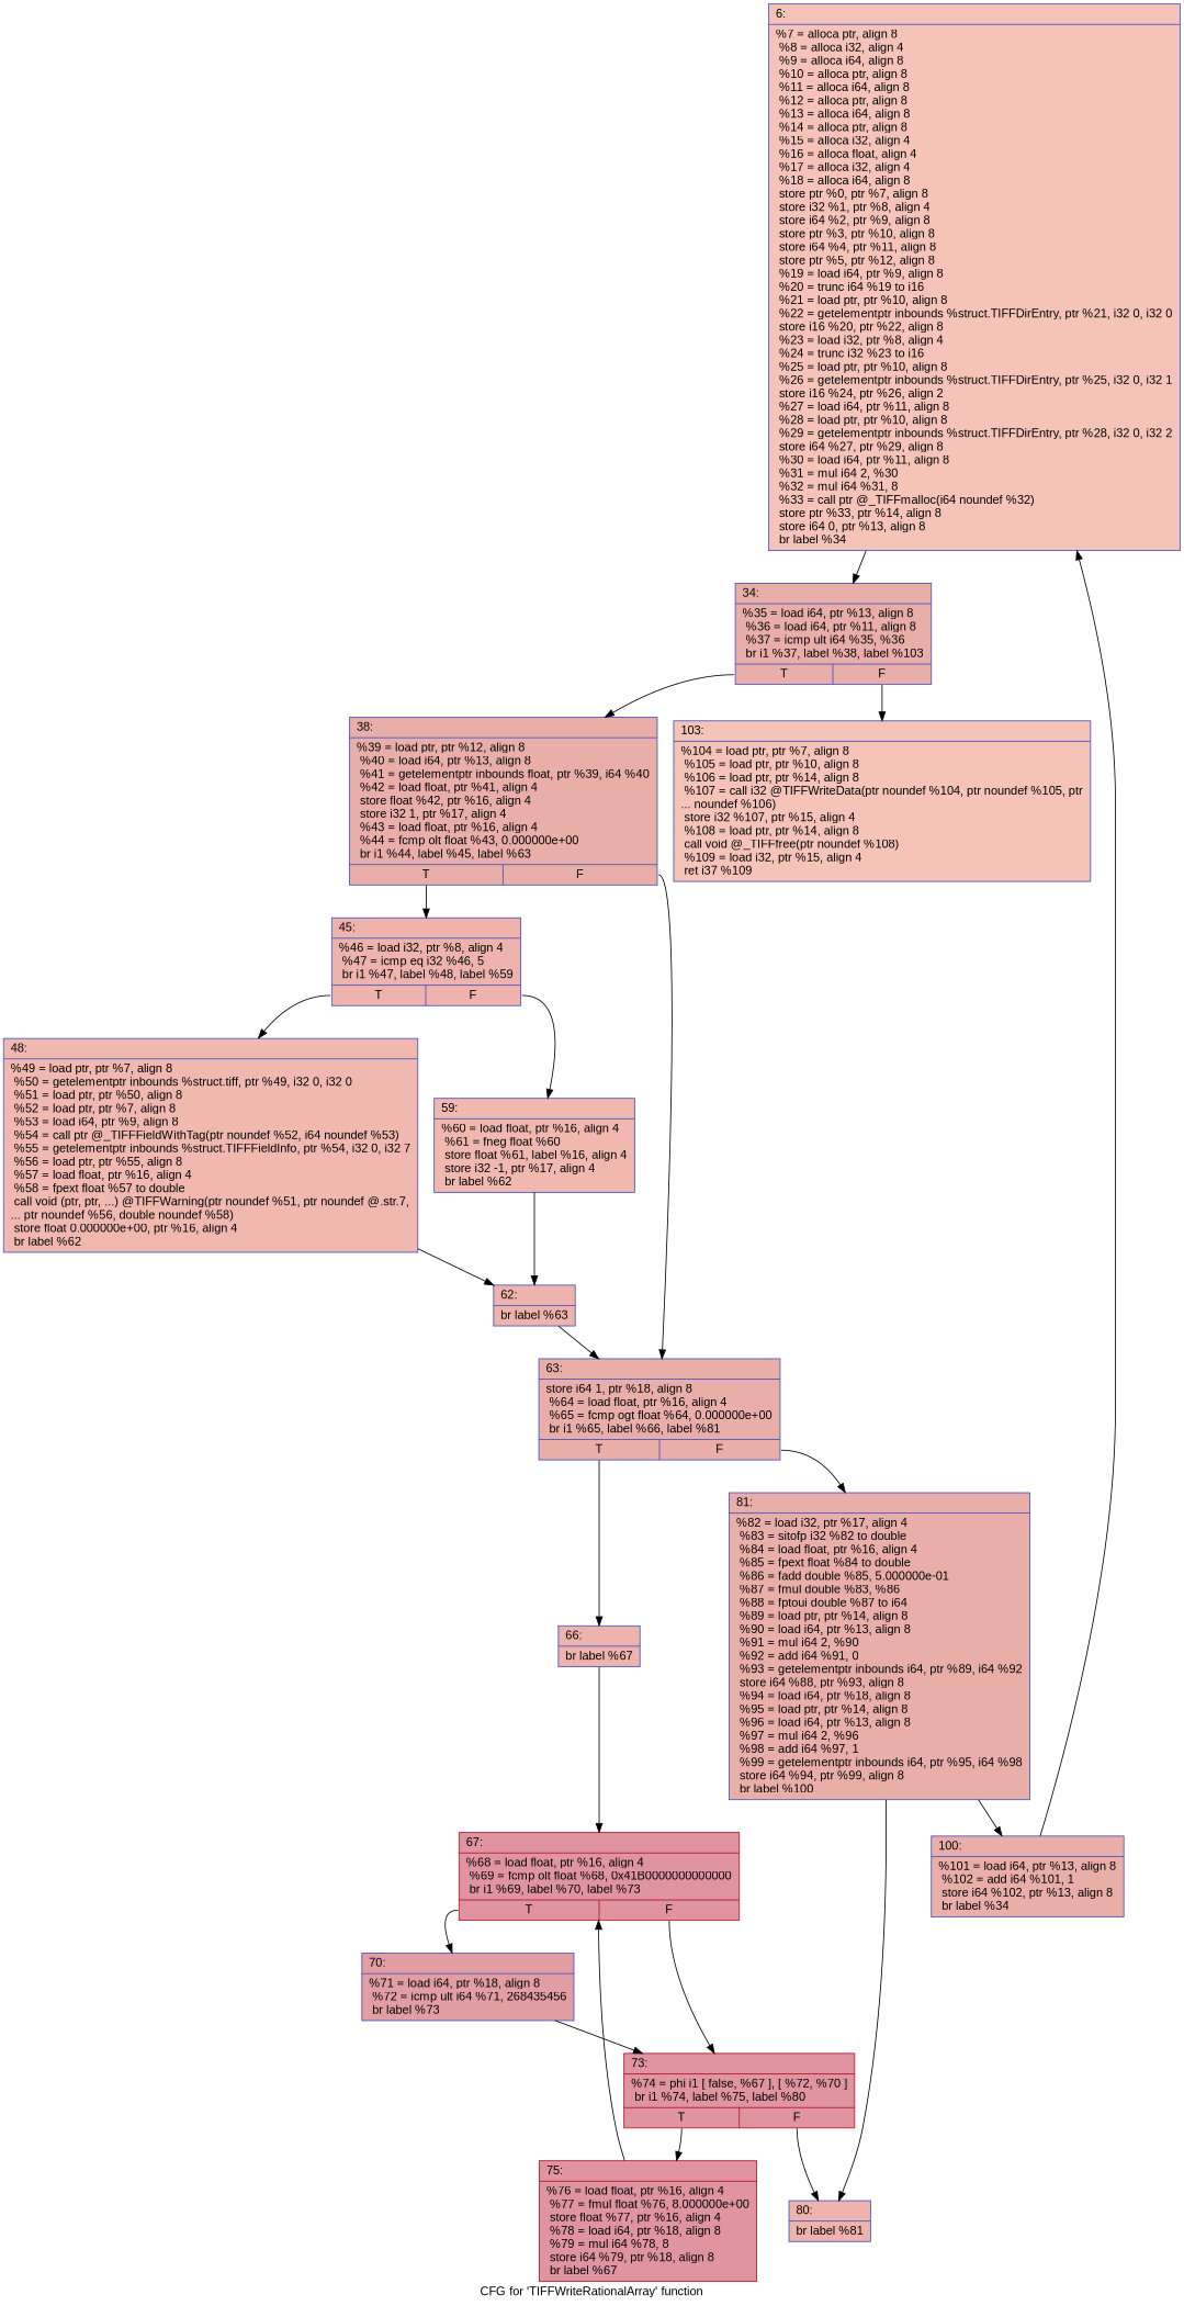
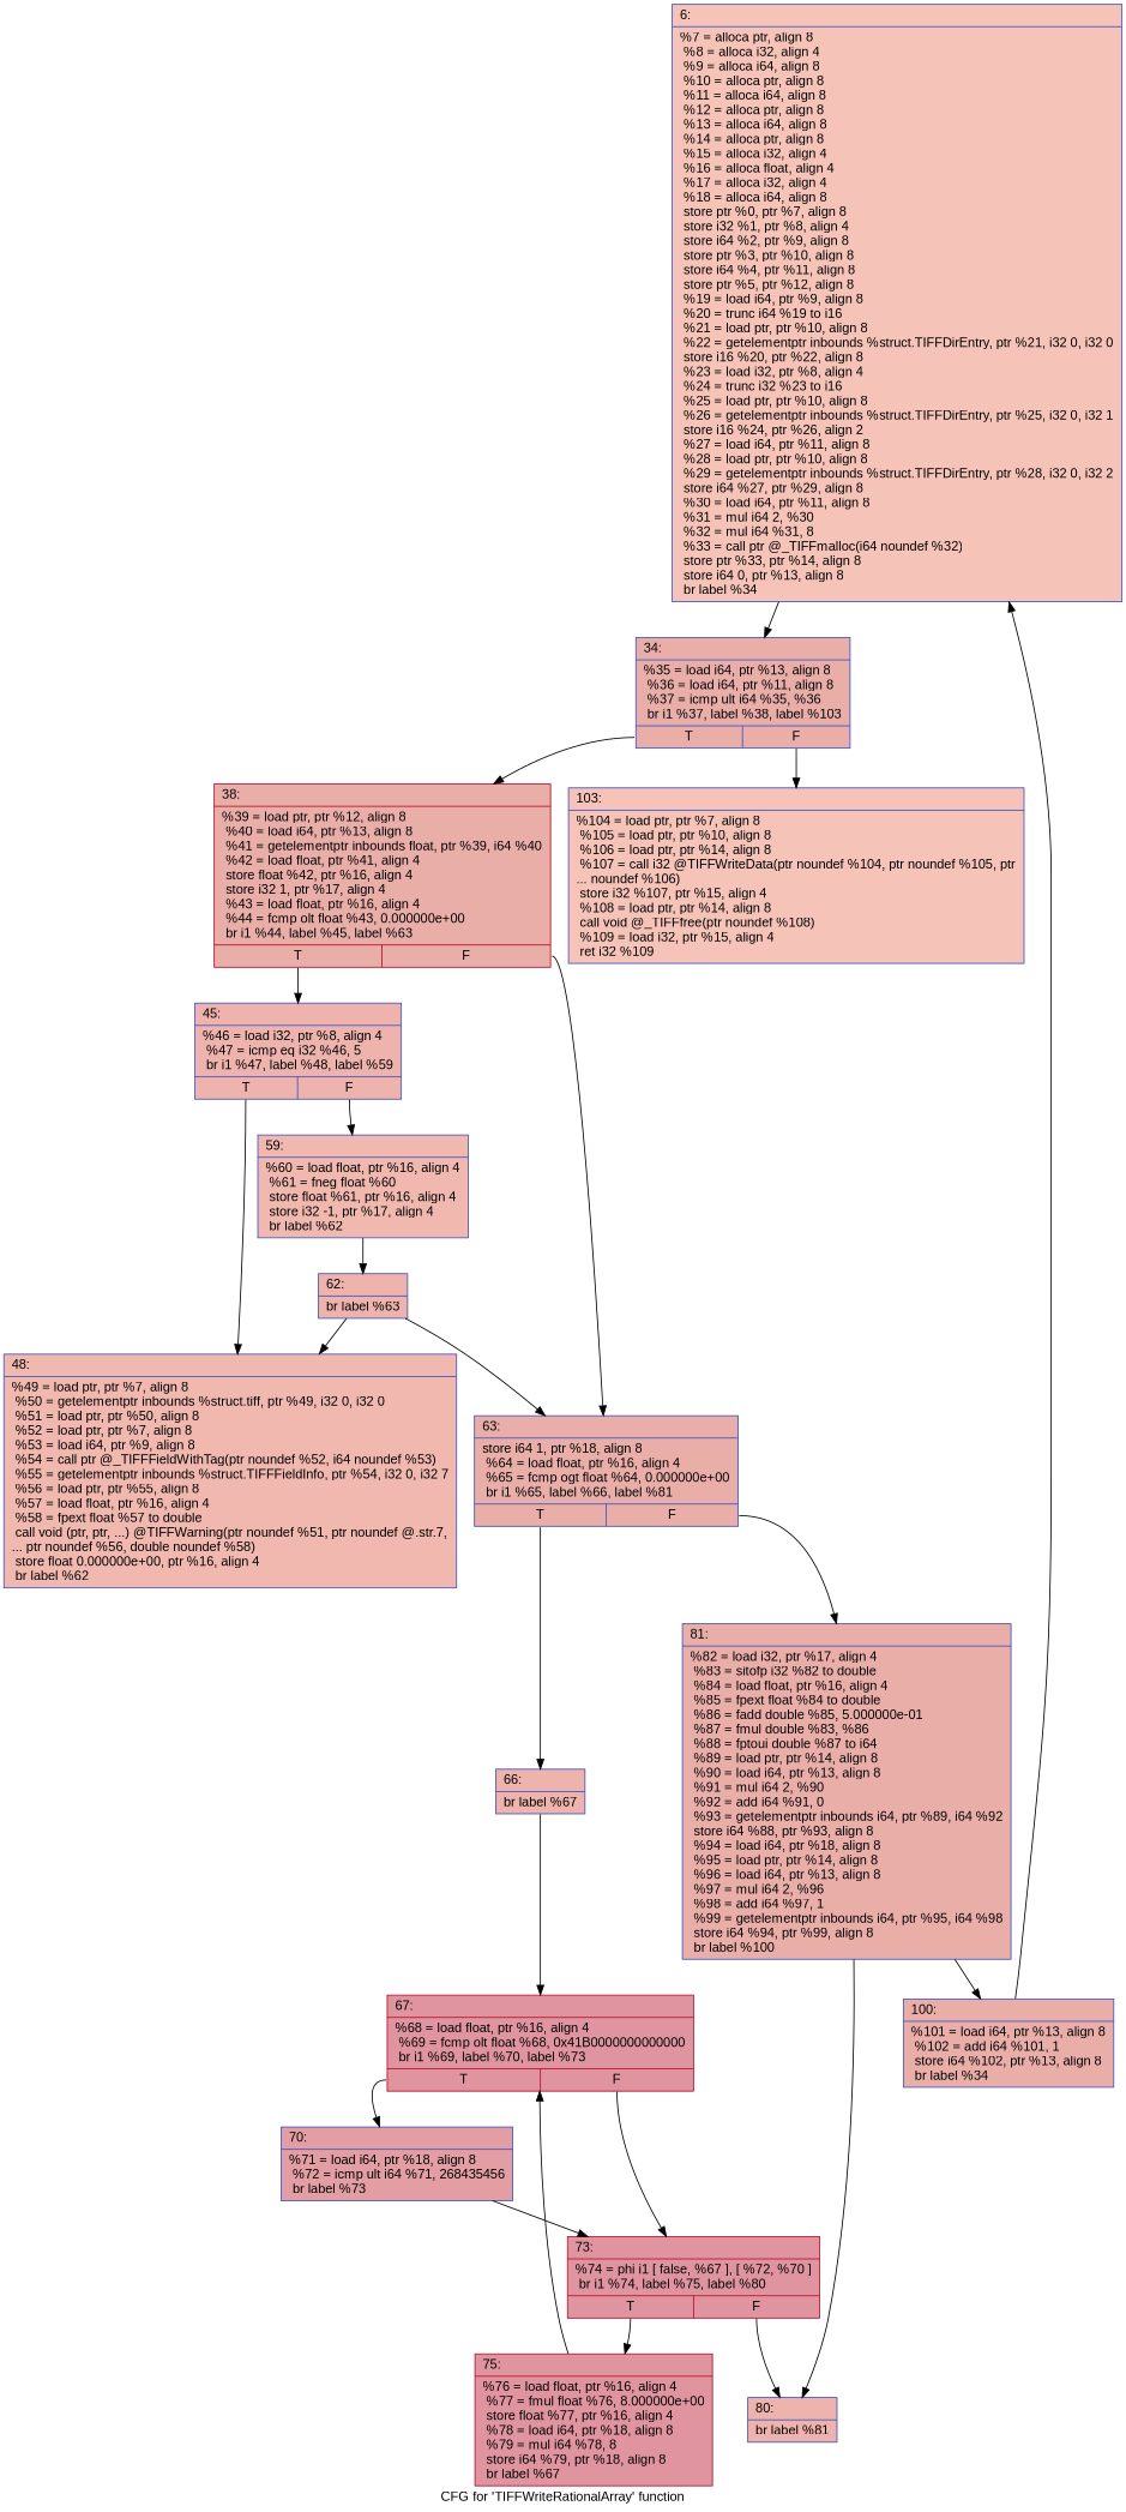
  digraph {
    fontname="Liberation Sans"
    label="CFG for 'TIFFWriteRationalArray' function"
    node [color="#3d50c3ff" fillcolor="#d0473d70" fontname="Liberation Sans" shape=record style=filled]
    edge [fontname="Liberation Sans"]
    n1 [fillcolor="#e8765c70" label="{6:\l|  %7 = alloca ptr, align 8\l  %8 = alloca i32, align 4\l  %9 = alloca i64, align 8\l  %10 = alloca ptr, align 8\l  %11 = alloca i64, align 8\l  %12 = alloca ptr, align 8\l  %13 = alloca i64, align 8\l  %14 = alloca ptr, align 8\l  %15 = alloca i32, align 4\l  %16 = alloca float, align 4\l  %17 = alloca i32, align 4\l  %18 = alloca i64, align 8\l  store ptr %0, ptr %7, align 8\l  store i32 %1, ptr %8, align 4\l  store i64 %2, ptr %9, align 8\l  store ptr %3, ptr %10, align 8\l  store i64 %4, ptr %11, align 8\l  store ptr %5, ptr %12, align 8\l  %19 = load i64, ptr %9, align 8\l  %20 = trunc i64 %19 to i16\l  %21 = load ptr, ptr %10, align 8\l  %22 = getelementptr inbounds %struct.TIFFDirEntry, ptr %21, i32 0, i32 0\l  store i16 %20, ptr %22, align 8\l  %23 = load i32, ptr %8, align 4\l  %24 = trunc i32 %23 to i16\l  %25 = load ptr, ptr %10, align 8\l  %26 = getelementptr inbounds %struct.TIFFDirEntry, ptr %25, i32 0, i32 1\l  store i16 %24, ptr %26, align 2\l  %27 = load i64, ptr %11, align 8\l  %28 = load ptr, ptr %10, align 8\l  %29 = getelementptr inbounds %struct.TIFFDirEntry, ptr %28, i32 0, i32 2\l  store i64 %27, ptr %29, align 8\l  %30 = load i64, ptr %11, align 8\l  %31 = mul i64 2, %30\l  %32 = mul i64 %31, 8\l  %33 = call ptr @_TIFFmalloc(i64 noundef %32)\l  store ptr %33, ptr %14, align 8\l  store i64 0, ptr %13, align 8\l  br label %34\l}"]
    n2 [label="{34:\l|  %35 = load i64, ptr %13, align 8\l  %36 = load i64, ptr %11, align 8\l  %37 = icmp ult i64 %35, %36\l  br i1 %37, label %38, label %103\l|{<s0>T|<s1>F}}"]
-   n3 [label="{38:\l|  %39 = load ptr, ptr %12, align 8\l  %40 = load i64, ptr %13, align 8\l  %41 = getelementptr inbounds float, ptr %39, i64 %40\l  %42 = load float, ptr %41, align 4\l  store float %42, ptr %16, align 4\l  store i32 1, ptr %17, align 4\l  %43 = load float, ptr %16, align 4\l  %44 = fcmp olt float %43, 0.000000e+00\l  br i1 %44, label %45, label %63\l|{<s0>T|<s1>F}}"]
-   n4 [fillcolor="#e8765c70" label="{103:\l|  %104 = load ptr, ptr %7, align 8\l  %105 = load ptr, ptr %10, align 8\l  %106 = load ptr, ptr %14, align 8\l  %107 = call i32 @TIFFWriteData(ptr noundef %104, ptr noundef %105, ptr\l... noundef %106)\l  store i32 %107, ptr %15, align 4\l  %108 = load ptr, ptr %14, align 8\l  call void @_TIFFfree(ptr noundef %108)\l  %109 = load i32, ptr %15, align 4\l  ret i37 %109\l}"]
+   n3 [color="#b70d28ff" label="{38:\l|  %39 = load ptr, ptr %12, align 8\l  %40 = load i64, ptr %13, align 8\l  %41 = getelementptr inbounds float, ptr %39, i64 %40\l  %42 = load float, ptr %41, align 4\l  store float %42, ptr %16, align 4\l  store i32 1, ptr %17, align 4\l  %43 = load float, ptr %16, align 4\l  %44 = fcmp olt float %43, 0.000000e+00\l  br i1 %44, label %45, label %63\l|{<s0>T|<s1>F}}"]
+   n4 [fillcolor="#e8765c70" label="{103:\l|  %104 = load ptr, ptr %7, align 8\l  %105 = load ptr, ptr %10, align 8\l  %106 = load ptr, ptr %14, align 8\l  %107 = call i32 @TIFFWriteData(ptr noundef %104, ptr noundef %105, ptr\l... noundef %106)\l  store i32 %107, ptr %15, align 4\l  %108 = load ptr, ptr %14, align 8\l  call void @_TIFFfree(ptr noundef %108)\l  %109 = load i32, ptr %15, align 4\l  ret i32 %109\l}"]
    n5 [fillcolor="#d6524470" label="{45:\l|  %46 = load i32, ptr %8, align 4\l  %47 = icmp eq i32 %46, 5\l  br i1 %47, label %48, label %59\l|{<s0>T|<s1>F}}"]
    n6 [label="{63:\l|  store i64 1, ptr %18, align 8\l  %64 = load float, ptr %16, align 4\l  %65 = fcmp ogt float %64, 0.000000e+00\l  br i1 %65, label %66, label %81\l|{<s0>T|<s1>F}}"]
    n7 [fillcolor="#dc5d4a70" label="{48:\l|  %49 = load ptr, ptr %7, align 8\l  %50 = getelementptr inbounds %struct.tiff, ptr %49, i32 0, i32 0\l  %51 = load ptr, ptr %50, align 8\l  %52 = load ptr, ptr %7, align 8\l  %53 = load i64, ptr %9, align 8\l  %54 = call ptr @_TIFFFieldWithTag(ptr noundef %52, i64 noundef %53)\l  %55 = getelementptr inbounds %struct.TIFFFieldInfo, ptr %54, i32 0, i32 7\l  %56 = load ptr, ptr %55, align 8\l  %57 = load float, ptr %16, align 4\l  %58 = fpext float %57 to double\l  call void (ptr, ptr, ...) @TIFFWarning(ptr noundef %51, ptr noundef @.str.7,\l... ptr noundef %56, double noundef %58)\l  store float 0.000000e+00, ptr %16, align 4\l  br label %62\l}"]
-   n8 [fillcolor="#dc5d4a70" label="{59:\l|  %60 = load float, ptr %16, align 4\l  %61 = fneg float %60\l  store float %61, label %16, align 4\l  store i32 -1, ptr %17, align 4\l  br label %62\l}"]
+   n8 [fillcolor="#dc5d4a70" label="{59:\l|  %60 = load float, ptr %16, align 4\l  %61 = fneg float %60\l  store float %61, ptr %16, align 4\l  store i32 -1, ptr %17, align 4\l  br label %62\l}"]
    n9 [fillcolor="#d6524470" label="{66:\l|  br label %67\l}"]
    n10 [label="{81:\l|  %82 = load i32, ptr %17, align 4\l  %83 = sitofp i32 %82 to double\l  %84 = load float, ptr %16, align 4\l  %85 = fpext float %84 to double\l  %86 = fadd double %85, 5.000000e-01\l  %87 = fmul double %83, %86\l  %88 = fptoui double %87 to i64\l  %89 = load ptr, ptr %14, align 8\l  %90 = load i64, ptr %13, align 8\l  %91 = mul i64 2, %90\l  %92 = add i64 %91, 0\l  %93 = getelementptr inbounds i64, ptr %89, i64 %92\l  store i64 %88, ptr %93, align 8\l  %94 = load i64, ptr %18, align 8\l  %95 = load ptr, ptr %14, align 8\l  %96 = load i64, ptr %13, align 8\l  %97 = mul i64 2, %96\l  %98 = add i64 %97, 1\l  %99 = getelementptr inbounds i64, ptr %95, i64 %98\l  store i64 %94, ptr %99, align 8\l  br label %100\l}"]
    n11 [fillcolor="#d6524470" label="{62:\l|  br label %63\l}"]
    n12 [color="#b70d28ff" fillcolor="#b70d2870" label="{67:\l|  %68 = load float, ptr %16, align 4\l  %69 = fcmp olt float %68, 0x41B0000000000000\l  br i1 %69, label %70, label %73\l|{<s0>T|<s1>F}}"]
    n13 [label="{100:\l|  %101 = load i64, ptr %13, align 8\l  %102 = add i64 %101, 1\l  store i64 %102, ptr %13, align 8\l  br label %34\l}"]
    n14 [fillcolor="#d6524470" label="{80:\l|  br label %81\l}"]
    n15 [fillcolor="#be242e70" label="{70:\l|  %71 = load i64, ptr %18, align 8\l  %72 = icmp ult i64 %71, 268435456\l  br label %73\l}"]
    n16 [color="#b70d28ff" fillcolor="#b70d2870" label="{73:\l|  %74 = phi i1 [ false, %67 ], [ %72, %70 ]\l  br i1 %74, label %75, label %80\l|{<s0>T|<s1>F}}"]
    n17 [color="#b70d28ff" fillcolor="#b70d2870" label="{75:\l|  %76 = load float, ptr %16, align 4\l  %77 = fmul float %76, 8.000000e+00\l  store float %77, ptr %16, align 4\l  %78 = load i64, ptr %18, align 8\l  %79 = mul i64 %78, 8\l  store i64 %79, ptr %18, align 8\l  br label %67\l}"]
    n1 -> n2
    n2 -> n3 [tailport=s0]
    n2 -> n4 [tailport=s1]
    n3 -> n5 [tailport=s0]
    n3 -> n6 [tailport=s1]
    n5 -> n7 [tailport=s0]
    n5 -> n8 [tailport=s1]
    n6 -> n9 [tailport=s0]
    n6 -> n10 [tailport=s1]
-   n7 -> n11
+   n11 -> n7
    n8 -> n11
    n9 -> n12
    n10 -> n13
    n10 -> n14
    n11 -> n6
    n12 -> n15 [tailport=s0]
    n12 -> n16 [tailport=s1]
    n13 -> n1
    n15 -> n16
    n16 -> n14 [tailport=s1]
    n16 -> n17 [tailport=s0]
    n17 -> n12
  }
